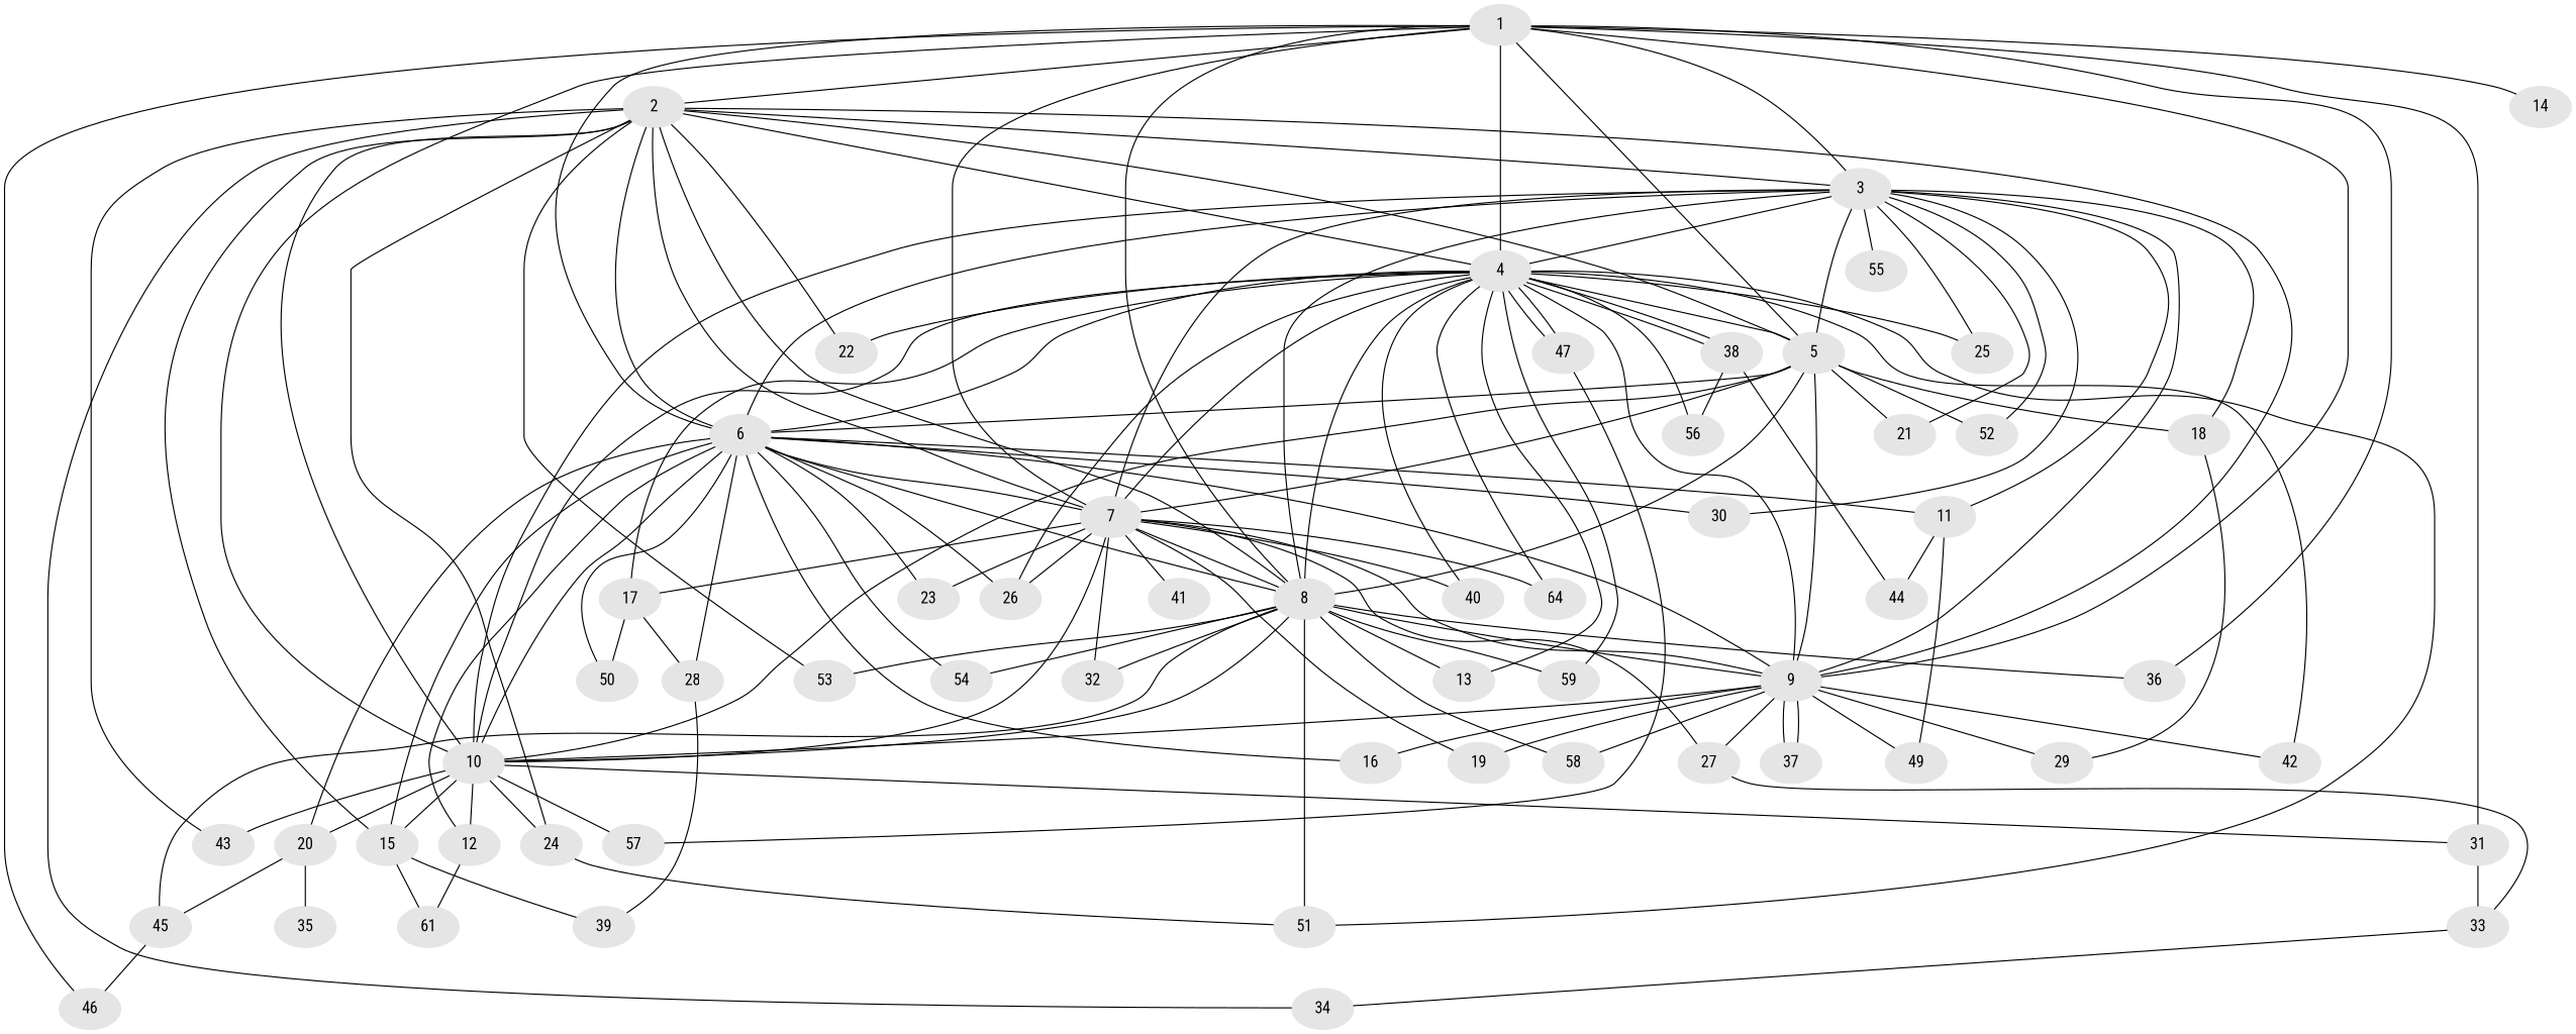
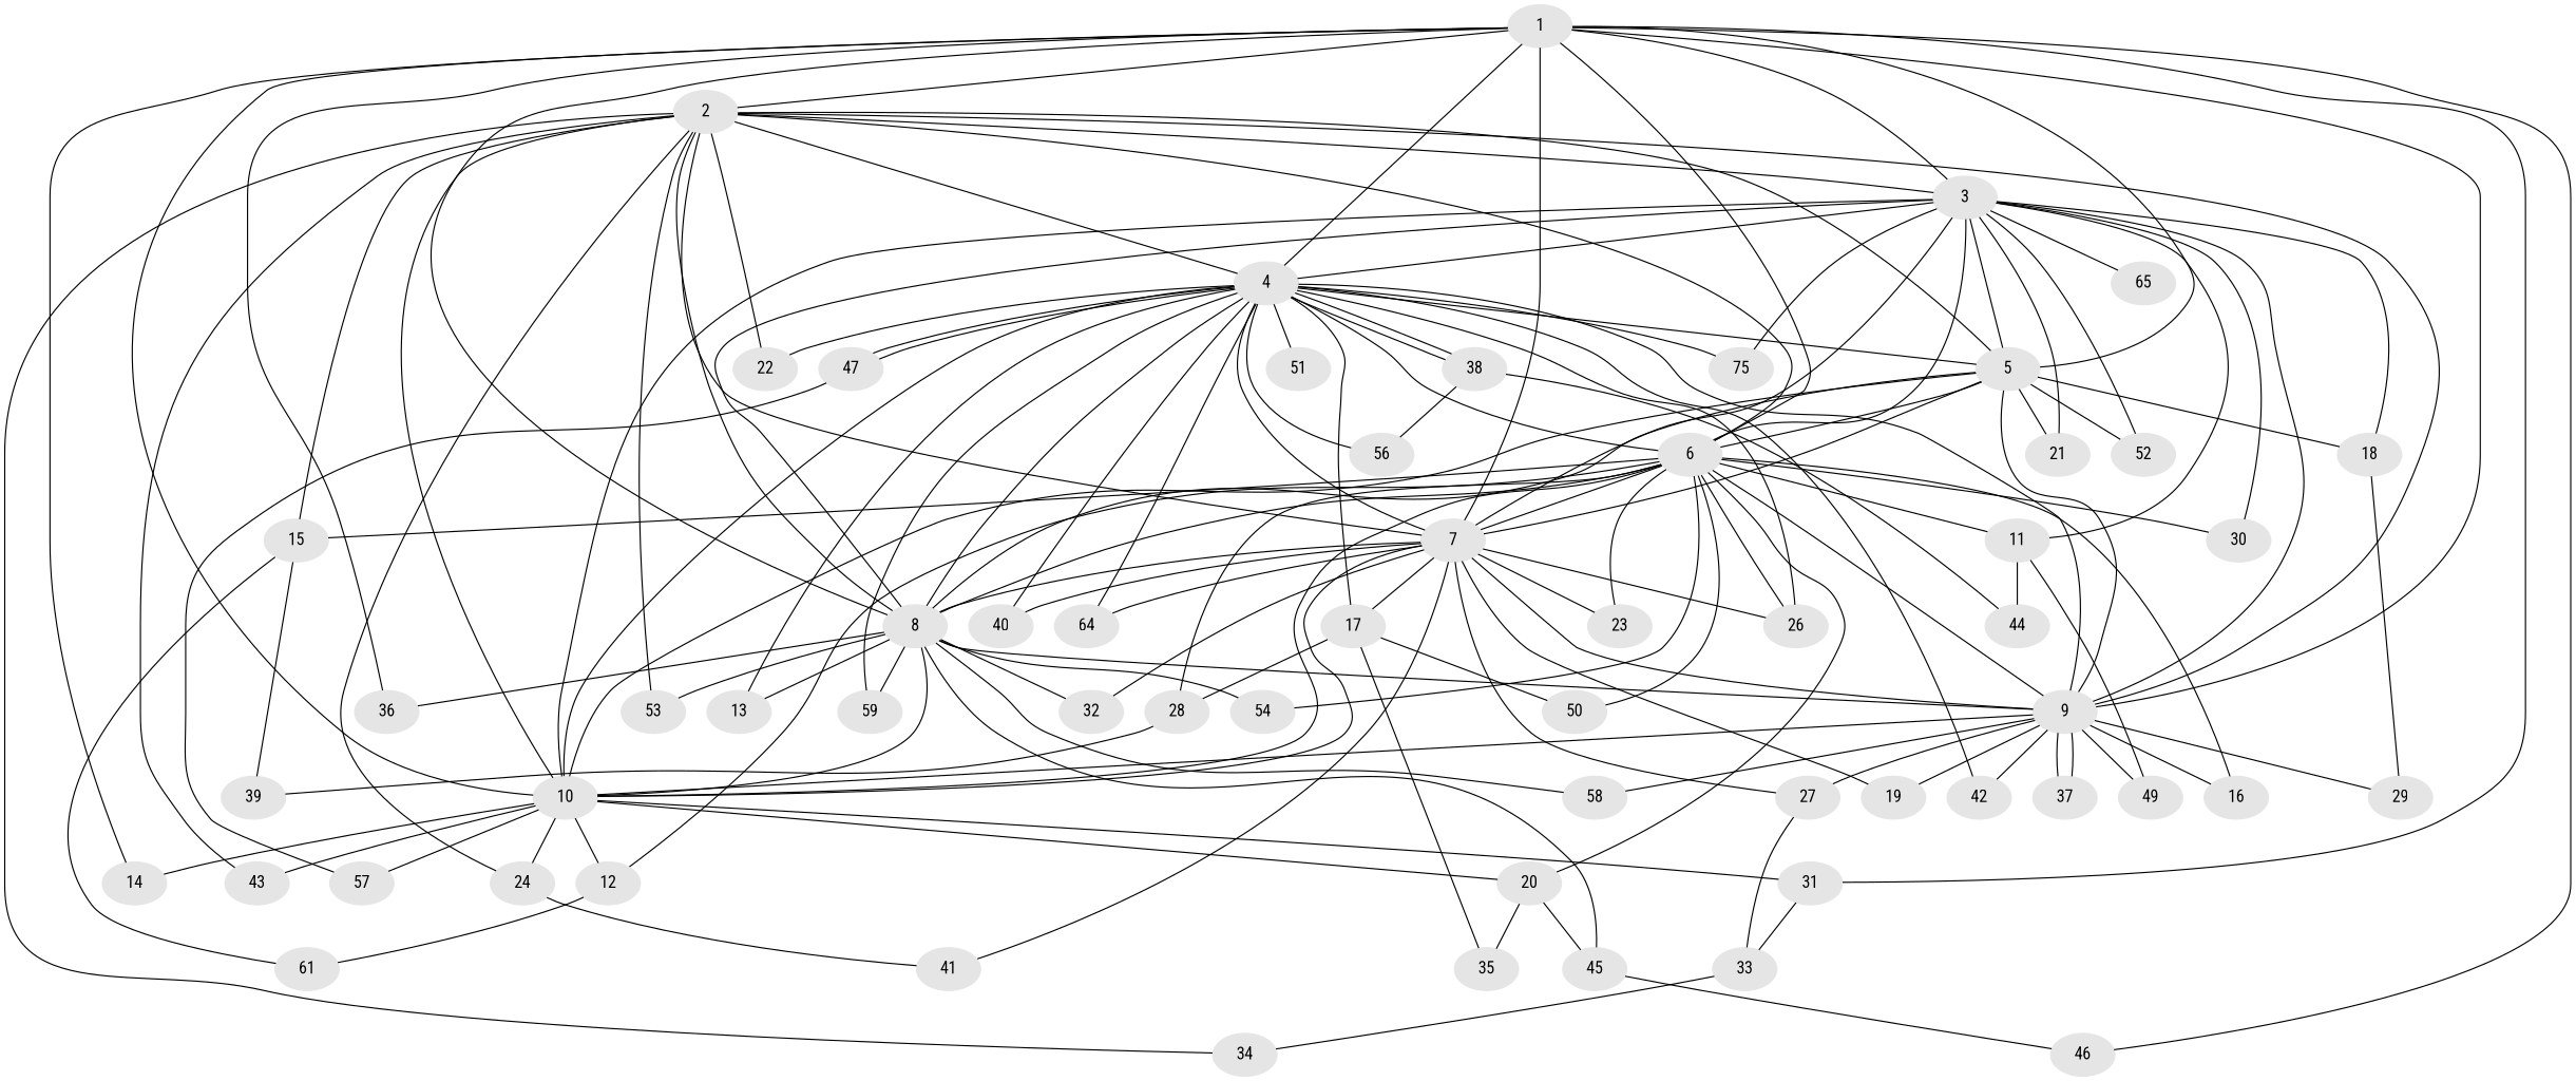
  graph {
    fontname="Roboto Condensed"
    node [color=gray90 fontname="Roboto Condensed" style=filled]
    edge [fontname="Roboto Condensed"]
    1
    2
    3
    4
    5
    6
    7
    8
    9
    10
    14
    31
    36
    46
    15
    22
    24
    34
    43
    53
    11
    18
    21
-   25
+   25 [label=75]
    30
    52
-   55
+   55 [label=65]
    13
    17
    38
    40
    42
    47
    51
    56
    59
    n37 [label=64]
    26
    12
    16
    20
    23
    28
    50
    54
    19
    27
    32
    41
    45
    58
    29
    37
    49
    57
    33
    61
    39
    44
    35
    1 -- 2
    1 -- 3
    1 -- 4
    1 -- 5
    1 -- 6
    1 -- 7
    1 -- 8
    1 -- 9
    1 -- 10
    1 -- 14
    1 -- 31
    1 -- 36
    1 -- 46
    2 -- 3
    2 -- 4
    2 -- 5
    2 -- 6
    2 -- 7
    2 -- 8
    2 -- 9
    2 -- 10
    2 -- 15
    2 -- 22
    2 -- 24
    2 -- 34
    2 -- 43
    2 -- 53
    3 -- 4
    3 -- 5
    3 -- 6
    3 -- 7
    3 -- 8
    3 -- 9
    3 -- 10
    3 -- 11
    3 -- 18
    3 -- 21
    3 -- 25
    3 -- 30
    3 -- 52
    3 -- 55
    4 -- 5
    4 -- 6
    4 -- 7
    4 -- 8
    4 -- 9
    4 -- 10
    4 -- 22
    4 -- 25
    4 -- 13
    4 -- 17
    4 -- 38
    4 -- 38
    4 -- 40
    4 -- 42
    4 -- 47
    4 -- 47
    4 -- 51
    4 -- 56
    4 -- 59
    4 -- n37
    4 -- 26
    5 -- 6
    5 -- 7
    5 -- 8
    5 -- 9
    5 -- 10
    5 -- 18
    5 -- 21
    5 -- 52
    6 -- 7
    6 -- 8
    6 -- 9
    6 -- 10
    6 -- 15
    6 -- 11
    6 -- 30
    6 -- 26
    6 -- 12
    6 -- 16
    6 -- 20
    6 -- 23
    6 -- 28
    6 -- 50
    6 -- 54
    7 -- 8
    7 -- 9
    7 -- 10
    7 -- 17
    7 -- 40
    7 -- n37
    7 -- 26
    7 -- 23
    7 -- 19
    7 -- 27
    7 -- 32
    7 -- 41
    8 -- 9
    8 -- 10
    8 -- 36
    8 -- 53
    8 -- 13
-   8 -- 51
    8 -- 59
    8 -- 54
    8 -- 32
    8 -- 45
    8 -- 58
    9 -- 10
    9 -- 42
    9 -- 16
    9 -- 19
    9 -- 27
    9 -- 58
    9 -- 29
    9 -- 37
    9 -- 37
    9 -- 49
-   10 -- 15
+   10 -- 14
    10 -- 31
    10 -- 24
    10 -- 43
    10 -- 12
    10 -- 20
    10 -- 57
    31 -- 33
    15 -- 61
    15 -- 39
-   24 -- 51
+   24 -- 41
    11 -- 49
    11 -- 44
    18 -- 29
    17 -- 28
    17 -- 50
+   17 -- 35
    38 -- 56
    38 -- 44
    47 -- 57
    12 -- 61
    20 -- 45
    20 -- 35
    28 -- 39
    27 -- 33
    45 -- 46
    33 -- 34
  }
